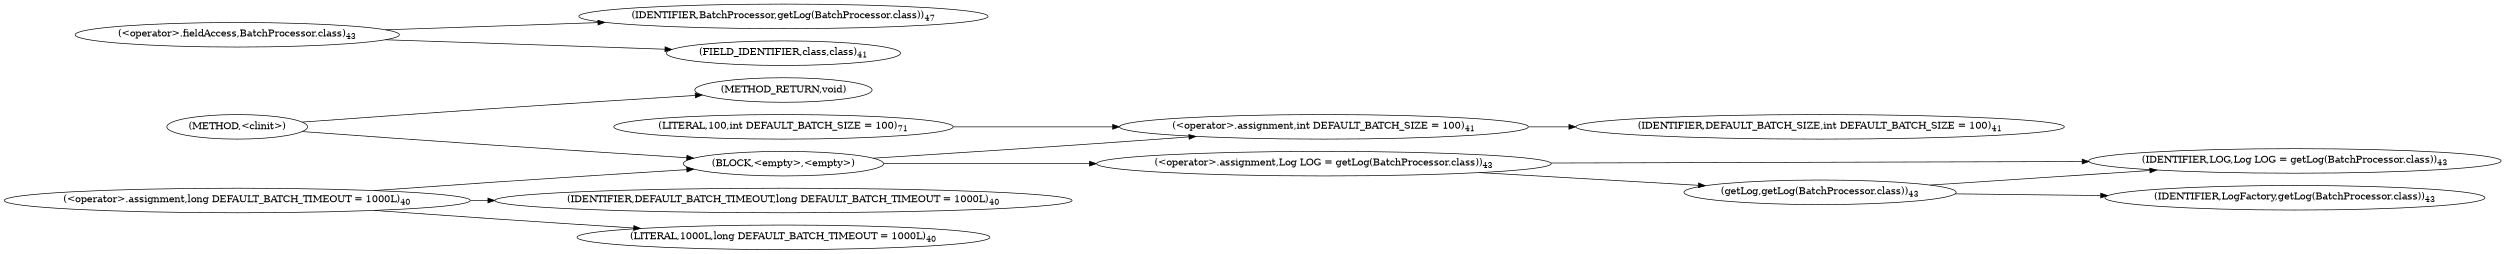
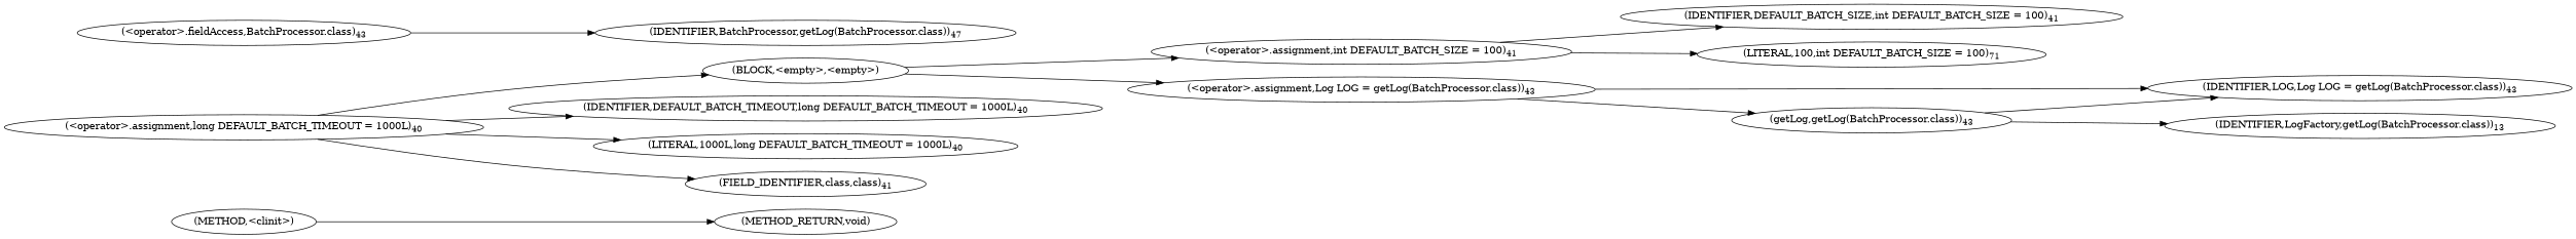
  digraph {
    rankdir=LR
    n1 [label=<(METHOD,&lt;clinit&gt;)>]
    n2 [label=<(BLOCK,&lt;empty&gt;,&lt;empty&gt;)>]
    n3 [label=<(METHOD_RETURN,void)>]
    n4 [label=<(&lt;operator&gt;.assignment,int DEFAULT_BATCH_SIZE = 100)<SUB>41</SUB>>]
    n5 [label=<(&lt;operator&gt;.assignment,Log LOG = getLog(BatchProcessor.class))<SUB>43</SUB>>]
    n6 [label=<(&lt;operator&gt;.assignment,long DEFAULT_BATCH_TIMEOUT = 1000L)<SUB>40</SUB>>]
    n7 [label=<(IDENTIFIER,DEFAULT_BATCH_TIMEOUT,long DEFAULT_BATCH_TIMEOUT = 1000L)<SUB>40</SUB>>]
    n8 [label=<(LITERAL,1000L,long DEFAULT_BATCH_TIMEOUT = 1000L)<SUB>40</SUB>>]
    n9 [label=<(IDENTIFIER,DEFAULT_BATCH_SIZE,int DEFAULT_BATCH_SIZE = 100)<SUB>41</SUB>>]
    n10 [label=<(LITERAL,100,int DEFAULT_BATCH_SIZE = 100)<SUB>71</SUB>>]
    n11 [label=<(IDENTIFIER,LOG,Log LOG = getLog(BatchProcessor.class))<SUB>43</SUB>>]
    n12 [label=<(getLog,getLog(BatchProcessor.class))<SUB>43</SUB>>]
-   n13 [label=<(IDENTIFIER,LogFactory,getLog(BatchProcessor.class))<SUB>43</SUB>>]
+   n13 [label=<(IDENTIFIER,LogFactory,getLog(BatchProcessor.class))<SUB>13</SUB>>]
    n14 [label=<(&lt;operator&gt;.fieldAccess,BatchProcessor.class)<SUB>43</SUB>>]
    n15 [label=<(IDENTIFIER,BatchProcessor,getLog(BatchProcessor.class))<SUB>47</SUB>>]
    n16 [label=<(FIELD_IDENTIFIER,class,class)<SUB>41</SUB>>]
-   n1 -> n2
    n1 -> n3
    n2 -> n4
    n2 -> n5
    n4 -> n9
-   n10 -> n4
+   n4 -> n10
    n5 -> n11
    n5 -> n12
    n6 -> n2
    n6 -> n7
    n6 -> n8
    n12 -> n11
    n12 -> n13
    n14 -> n15
-   n14 -> n16
+   n6 -> n16
  }
